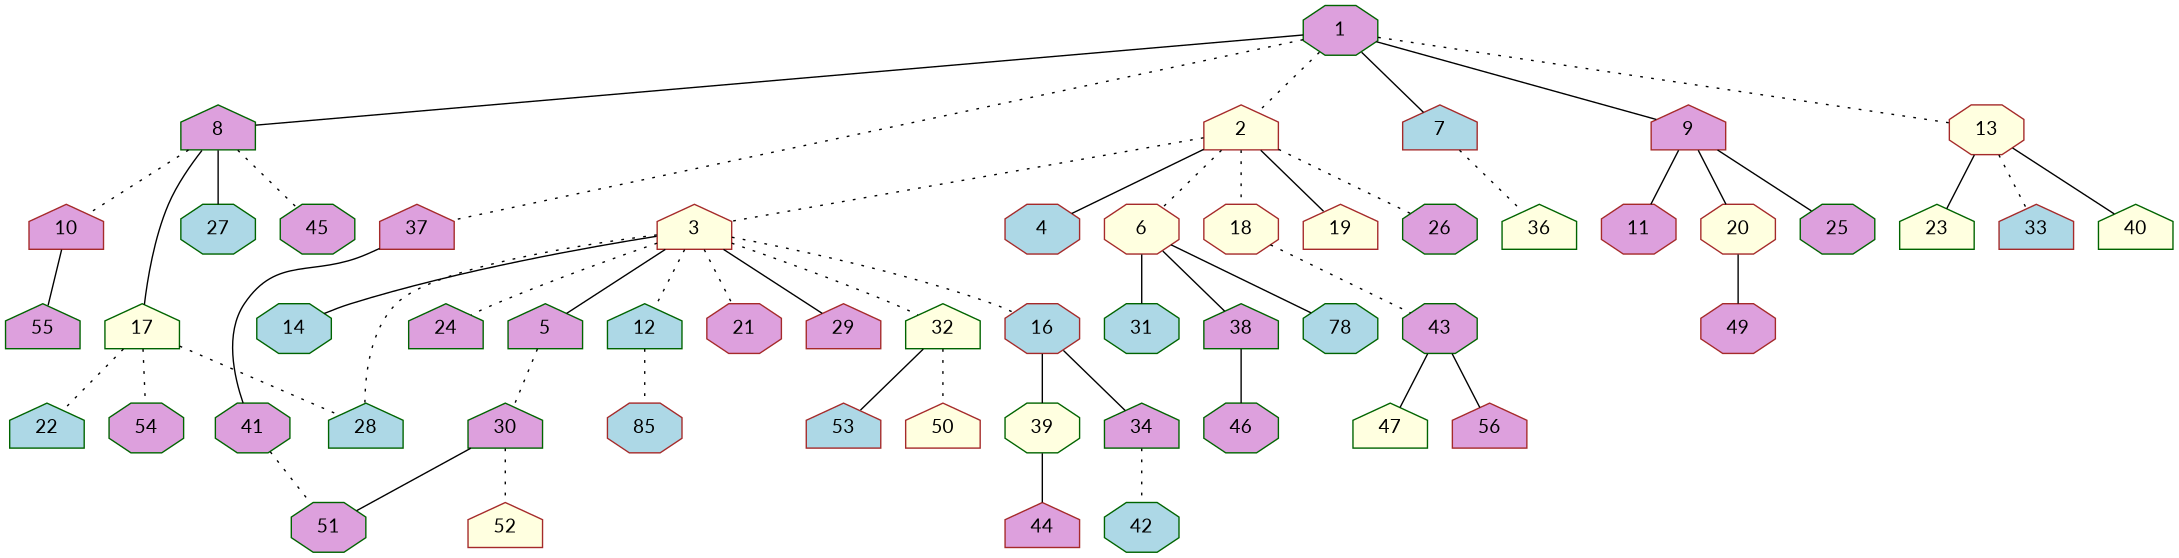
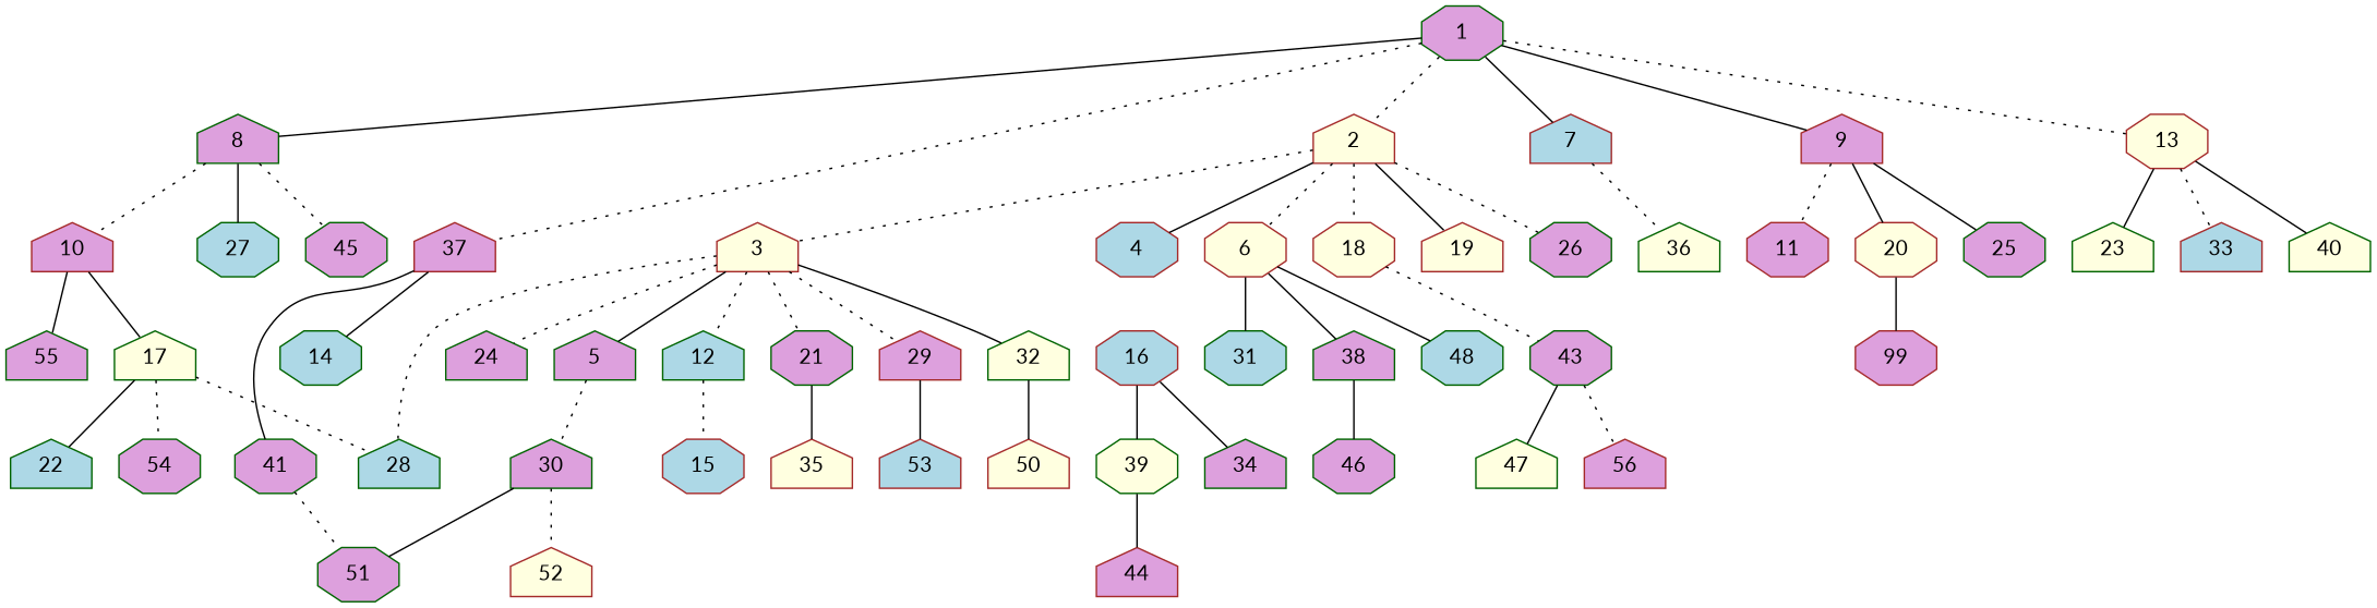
  graph {
    fontname=Lato
    node [color=darkgreen fillcolor=plum fontname=Lato shape=house style=filled]
    edge [fontname=Lato style=solid]
    1 [shape=octagon]
    2 [color=brown fillcolor=lightyellow]
    7 [color=brown fillcolor=lightblue]
    8
    9 [color=brown]
    13 [color=brown fillcolor=lightyellow shape=octagon]
    37 [color=brown]
    3 [color=brown fillcolor=lightyellow]
    4 [color=brown fillcolor=lightblue shape=octagon]
    6 [color=brown fillcolor=lightyellow shape=octagon]
    18 [color=brown fillcolor=lightyellow shape=octagon]
    19 [color=brown fillcolor=lightyellow]
    26 [shape=octagon]
    36 [fillcolor=lightyellow]
    10 [color=brown]
    17 [fillcolor=lightyellow]
    27 [fillcolor=lightblue shape=octagon]
    45 [shape=octagon]
    11 [color=brown shape=octagon]
    20 [color=brown fillcolor=lightyellow shape=octagon]
    25 [shape=octagon]
    23 [fillcolor=lightyellow]
    33 [color=brown fillcolor=lightblue]
    40 [fillcolor=lightyellow]
    41 [shape=octagon]
    5
    12 [fillcolor=lightblue]
    14 [fillcolor=lightblue shape=octagon]
    16 [color=brown fillcolor=lightblue shape=octagon]
-   21 [color=brown shape=octagon]
+   21 [shape=octagon]
    24
    28 [fillcolor=lightblue]
    29 [color=brown]
    32 [fillcolor=lightyellow]
    31 [fillcolor=lightblue shape=octagon]
    38
-   48 [fillcolor=lightblue shape=octagon label=78]
+   48 [fillcolor=lightblue shape=octagon]
    43 [shape=octagon]
    30
-   15 [color=brown fillcolor=lightblue shape=octagon label=85]
+   15 [color=brown fillcolor=lightblue shape=octagon]
    34
    39 [fillcolor=lightyellow shape=octagon]
+   35 [color=brown fillcolor=lightyellow]
    53 [color=brown fillcolor=lightblue]
    50 [color=brown fillcolor=lightyellow]
    51 [shape=octagon]
    52 [color=brown fillcolor=lightyellow]
    46 [shape=octagon]
    55
    22 [fillcolor=lightblue]
    54 [shape=octagon]
-   49 [color=brown shape=octagon]
-   42 [fillcolor=lightblue shape=octagon]
+   49 [color=brown shape=octagon label=99]
    44 [color=brown]
    47 [fillcolor=lightyellow]
    56 [color=brown]
    1 -- 2 [style=dotted]
    1 -- 7
    1 -- 8
    1 -- 9
    1 -- 13 [style=dotted]
    1 -- 37 [style=dotted]
    2 -- 3 [style=dotted]
    2 -- 4
    2 -- 6 [style=dotted]
    2 -- 18 [style=dotted]
    2 -- 19
    2 -- 26 [style=dotted]
    7 -- 36 [style=dotted]
    8 -- 10 [style=dotted]
-   8 -- 17
+   10 -- 17
    8 -- 27
    8 -- 45 [style=dotted]
-   9 -- 11
+   9 -- 11 [style=dotted]
    9 -- 20
    9 -- 25
    13 -- 23
    13 -- 33 [style=dotted]
    13 -- 40
    37 -- 41
    3 -- 5
    3 -- 12 [style=dotted]
-   3 -- 14
-   3 -- 16 [style=dotted]
+   37 -- 14
    3 -- 21 [style=dotted]
    3 -- 24 [style=dotted]
    3 -- 28 [style=dotted]
-   3 -- 29
-   3 -- 32 [style=dotted]
+   3 -- 29 [style=dotted]
+   3 -- 32
    6 -- 31
    6 -- 38
    6 -- 48
    18 -- 43 [style=dotted]
    10 -- 55
    17 -- 28 [style=dotted]
-   17 -- 22 [style=dotted]
+   17 -- 22
    17 -- 54 [style=dotted]
    20 -- 49
    41 -- 51 [style=dotted]
    5 -- 30 [style=dotted]
    12 -- 15 [style=dotted]
    16 -- 34
    16 -- 39
-   32 -- 53
-   32 -- 50 [style=dotted]
+   21 -- 35
+   29 -- 53
+   32 -- 50
    38 -- 46
    43 -- 47
-   43 -- 56
+   43 -- 56 [style=dotted]
    30 -- 51
    30 -- 52 [style=dotted]
-   34 -- 42 [style=dotted]
    39 -- 44
  }
